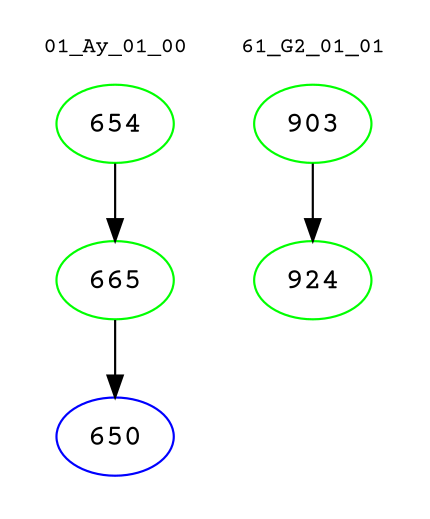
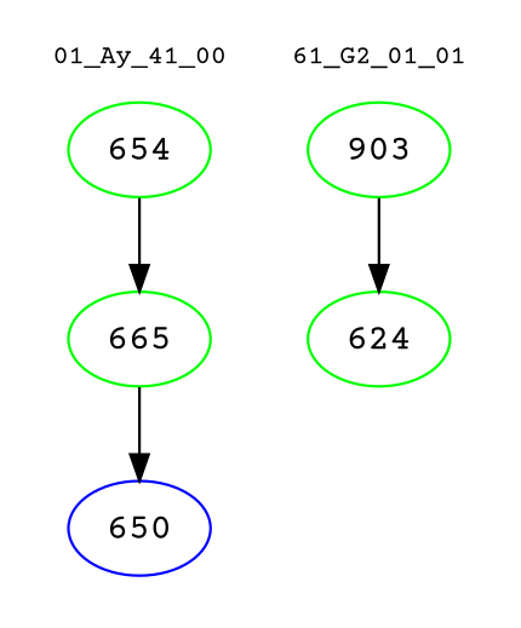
  digraph {
    fontname="Courier Prime"
    node [color=green fontname="Courier Prime"]
    edge [color=black fontname="Courier Prime"]
    n1 [label=654]
    n2 [label=665]
    n3 [color=blue label=650]
    n4 [label=903]
-   n5 [label=924]
+   n5 [label=624]
    subgraph cluster_1 {
      color=white
      fontsize=10
-     label="01_Ay_01_00"
+     label="01_Ay_41_00"
      n1
      n2
      n3
    }
    subgraph cluster_2 {
      color=white
      fontsize=10
      label="61_G2_01_01"
      n4
      n5
    }
    n1 -> n2
    n2 -> n3
    n4 -> n5
  }
